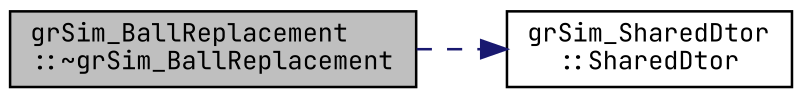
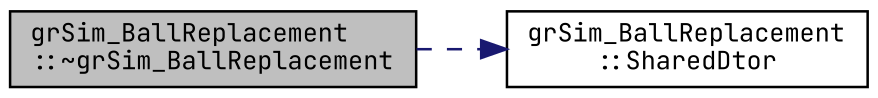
  digraph {
    rankdir=LR
    fontname="JetBrains Mono"
    node [color=black fontname="JetBrains Mono" fontsize=10 shape=record style=filled]
    n1 [fillcolor=grey75 fontcolor=black height=0.2 label="grSim_BallReplacement\l::~grSim_BallReplacement" width=0.4]
-   n2 [fillcolor=white height=0.2 label="grSim_SharedDtor\l::SharedDtor" width=0.4]
+   n2 [fillcolor=white height=0.2 label="grSim_BallReplacement\l::SharedDtor" width=0.4]
    n1 -> n2 [color=midnightblue fontname="JetBrains Mono" fontsize=10 labelfontname=Helvetica labelfontsize=10 style=dashed]
  }
